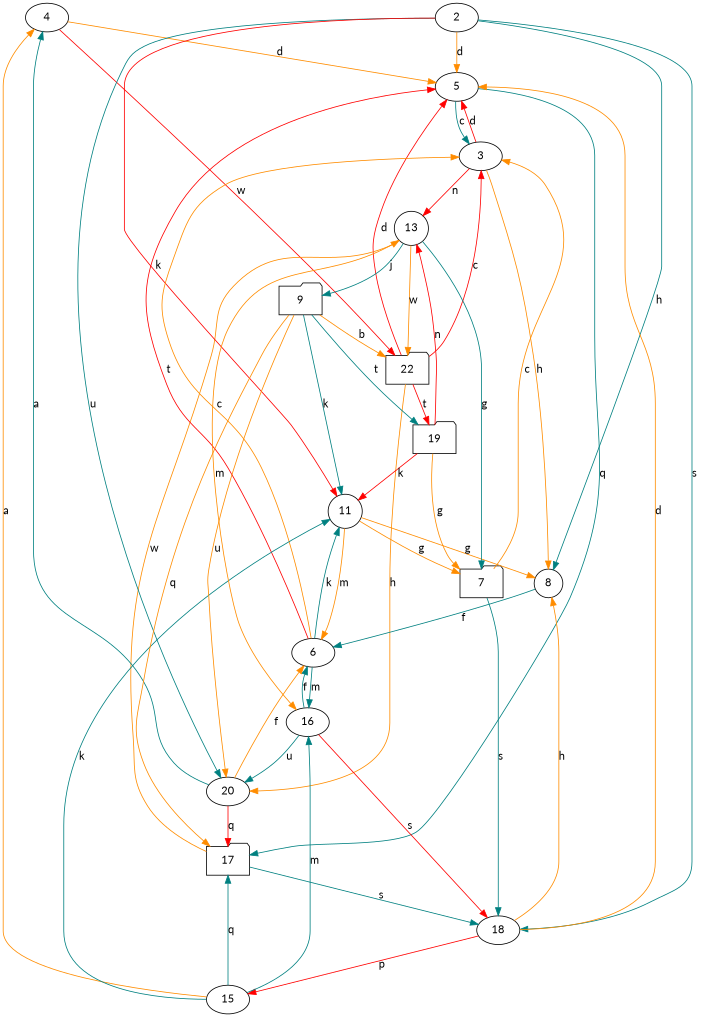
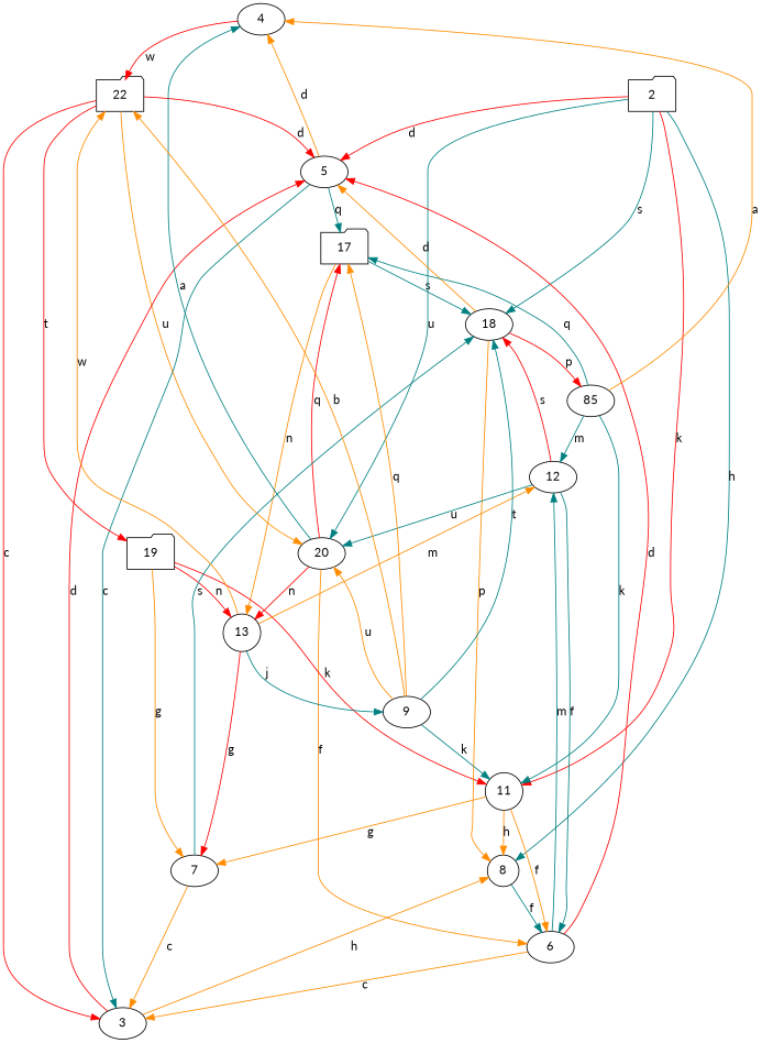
  strict digraph {
    fontname=Lato
    node [fontname=Lato shape=ellipse]
    edge [color=darkorange fontname=Lato]
    n1 [label=4]
    5
    22 [shape=folder]
    3
    17 [shape=folder]
    20
    19 [shape=folder]
-   2
+   2 [shape=folder]
    8 [shape=circle]
    11 [shape=circle]
    18
    6
-   7 [shape=folder]
-   15
+   7
+   15 [label=85]
    13 [shape=circle]
-   12 [label=16]
-   9 [shape=folder]
-   n1 -> 5 [label=d]
+   12
+   9
+   5 -> n1 [label=d]
    n1 -> 22 [color=red label=w]
    5 -> 3 [color=teal label=c]
    5 -> 17 [color=teal label=q]
    22 -> 5 [color=red label=d]
    22 -> 3 [color=red label=c]
-   22 -> 20 [label=h]
+   22 -> 20 [label=u]
    22 -> 19 [color=red label=t]
    3 -> 5 [color=red label=d]
    3 -> 8 [label=h]
    17 -> 18 [color=teal label=s]
-   17 -> 13 [label=w]
+   17 -> 13 [label=n]
    20 -> n1 [color=teal label=a]
    20 -> 17 [color=red label=q]
    20 -> 6 [label=f]
-   3 -> 13 [color=red label=n]
+   20 -> 13 [color=red label=n]
    19 -> 11 [color=red label=k]
    19 -> 7 [label=g]
    19 -> 13 [color=red label=n]
-   2 -> 5 [label=d]
+   2 -> 5 [color=red label=d]
    2 -> 20 [color=teal label=u]
    2 -> 8 [color=teal label=h]
    2 -> 11 [color=red label=k]
    2 -> 18 [color=teal label=s]
    8 -> 6 [color=teal label=f]
-   11 -> 8 [label=g]
-   11 -> 6 [label=m]
+   11 -> 8 [label=h]
+   11 -> 6 [label=f]
    11 -> 7 [label=g]
    18 -> 5 [label=d]
-   18 -> 8 [label=h]
+   18 -> 8 [label=p]
    18 -> 15 [color=red label=p]
-   6 -> 5 [color=red label=t]
+   6 -> 5 [color=red label=d]
    6 -> 3 [label=c]
-   6 -> 11 [color=teal label=k]
    6 -> 12 [color=teal label=m]
    7 -> 3 [label=c]
    7 -> 18 [color=teal label=s]
    15 -> n1 [label=a]
    15 -> 17 [color=teal label=q]
    15 -> 11 [color=teal label=k]
    15 -> 12 [color=teal label=m]
    13 -> 22 [label=w]
-   13 -> 7 [color=teal label=g]
+   13 -> 7 [color=red label=g]
    13 -> 12 [label=m]
    13 -> 9 [color=teal label=j]
    12 -> 20 [color=teal label=u]
    12 -> 18 [color=red label=s]
    12 -> 6 [color=teal label=f]
    9 -> 22 [label=b]
    9 -> 17 [label=q]
    9 -> 20 [label=u]
-   9 -> 19 [color=teal label=t]
+   9 -> 18 [color=teal label=t]
    9 -> 11 [color=teal label=k]
  }
